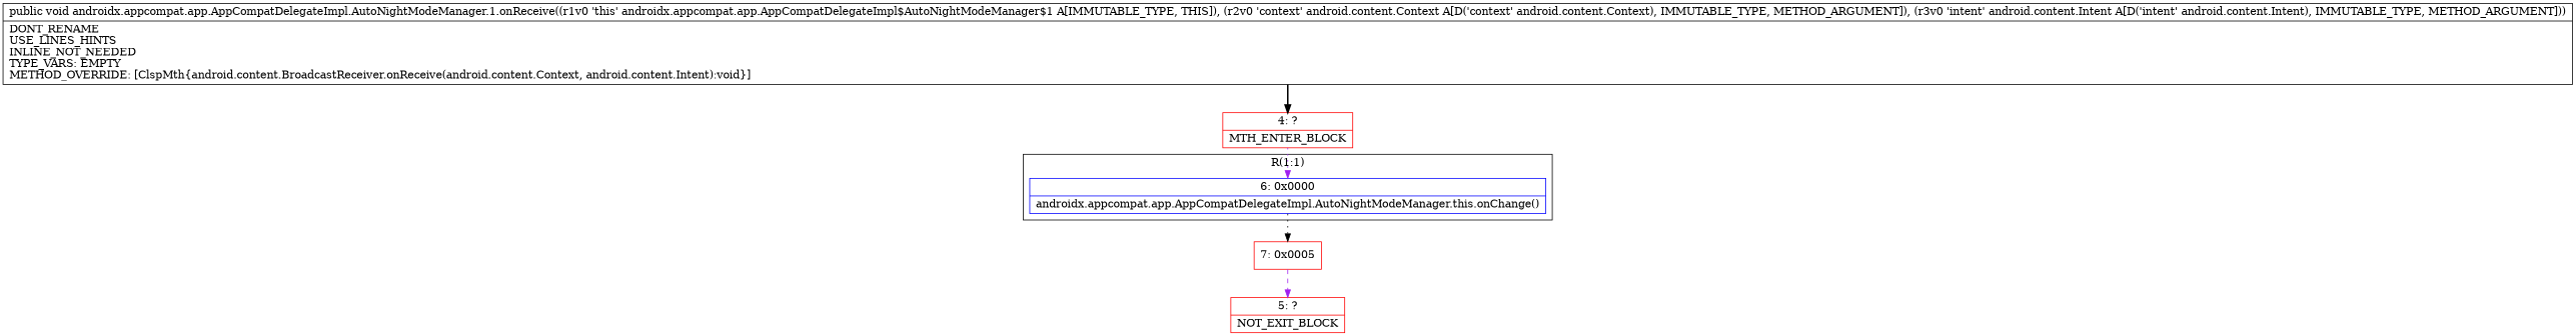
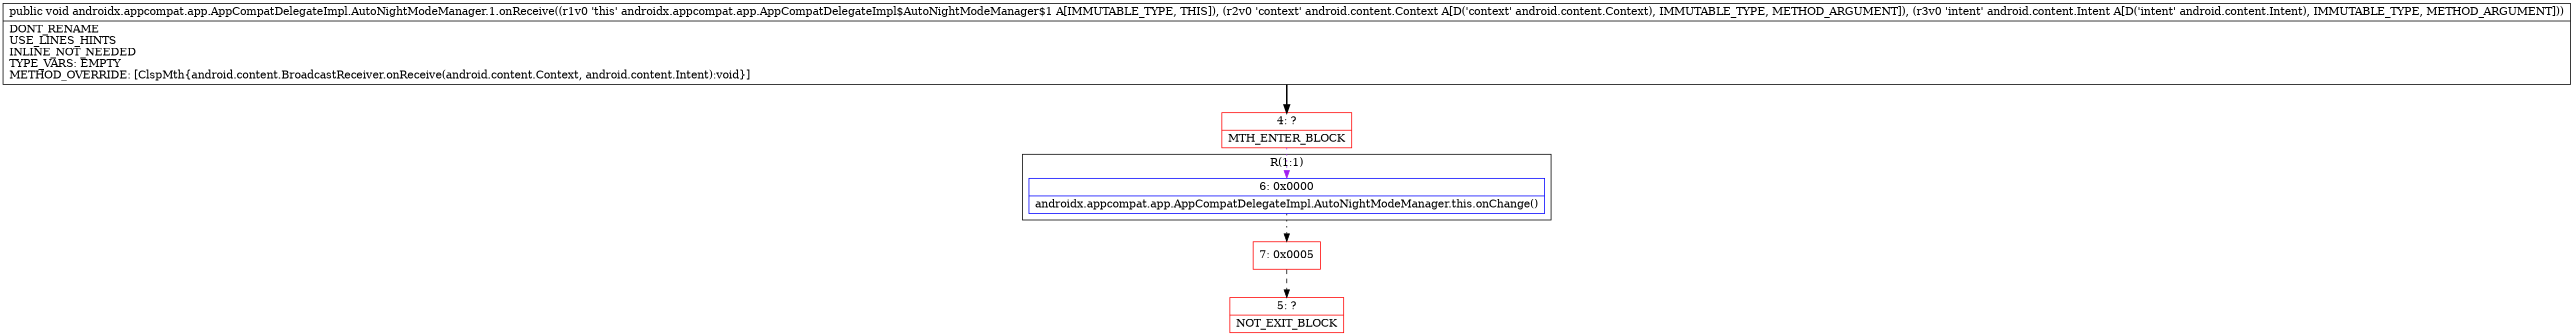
  digraph {
    node [color=red shape=record]
    edge [color=black style=dotted]
    n1 [color=blue label="{6\:\ 0x0000|androidx.appcompat.app.AppCompatDelegateImpl.AutoNightModeManager.this.onChange()\l}"]
    n2 [label="{7\:\ 0x0005}"]
    n3 [label="{5\:\ ?|NOT_EXIT_BLOCK\l}"]
    n4 [label="{4\:\ ?|MTH_ENTER_BLOCK\l}"]
    n5 [label="{public void androidx.appcompat.app.AppCompatDelegateImpl.AutoNightModeManager.1.onReceive((r1v0 'this' androidx.appcompat.app.AppCompatDelegateImpl$AutoNightModeManager$1 A[IMMUTABLE_TYPE, THIS]), (r2v0 'context' android.content.Context A[D('context' android.content.Context), IMMUTABLE_TYPE, METHOD_ARGUMENT]), (r3v0 'intent' android.content.Intent A[D('intent' android.content.Intent), IMMUTABLE_TYPE, METHOD_ARGUMENT]))  | DONT_RENAME\lUSE_LINES_HINTS\lINLINE_NOT_NEEDED\lTYPE_VARS: EMPTY\lMETHOD_OVERRIDE: [ClspMth\{android.content.BroadcastReceiver.onReceive(android.content.Context, android.content.Intent):void\}]\l}" color=""]
    subgraph cluster_1 {
      label="R(1:1)"
      n1
    }
    n1 -> n2
-   n2 -> n3 [color=purple style=dashed]
+   n2 -> n3 [style=dashed]
    n4 -> n1 [color=purple]
    n5 -> n4 [style=bold]
  }
